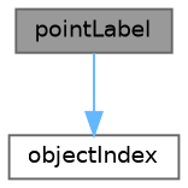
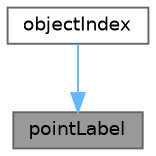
  digraph {
    rankdir=TB
    node [fontname=Helvetica fontsize=10 shape=box style=filled]
    n1 [color=gray40 fillcolor=grey60 fontcolor=black height=0.2 label=pointLabel width=0.4]
    n2 [color=grey40 fillcolor=white height=0.2 label=objectIndex width=0.4]
-   n1 -> n2 [color=steelblue1 fontname=Helvetica fontsize=10 labelfontname=Helvetica labelfontsize=10 style=solid]
+   n2 -> n1 [color=steelblue1 fontname=Helvetica fontsize=10 labelfontname=Helvetica labelfontsize=10 style=solid]
  }
